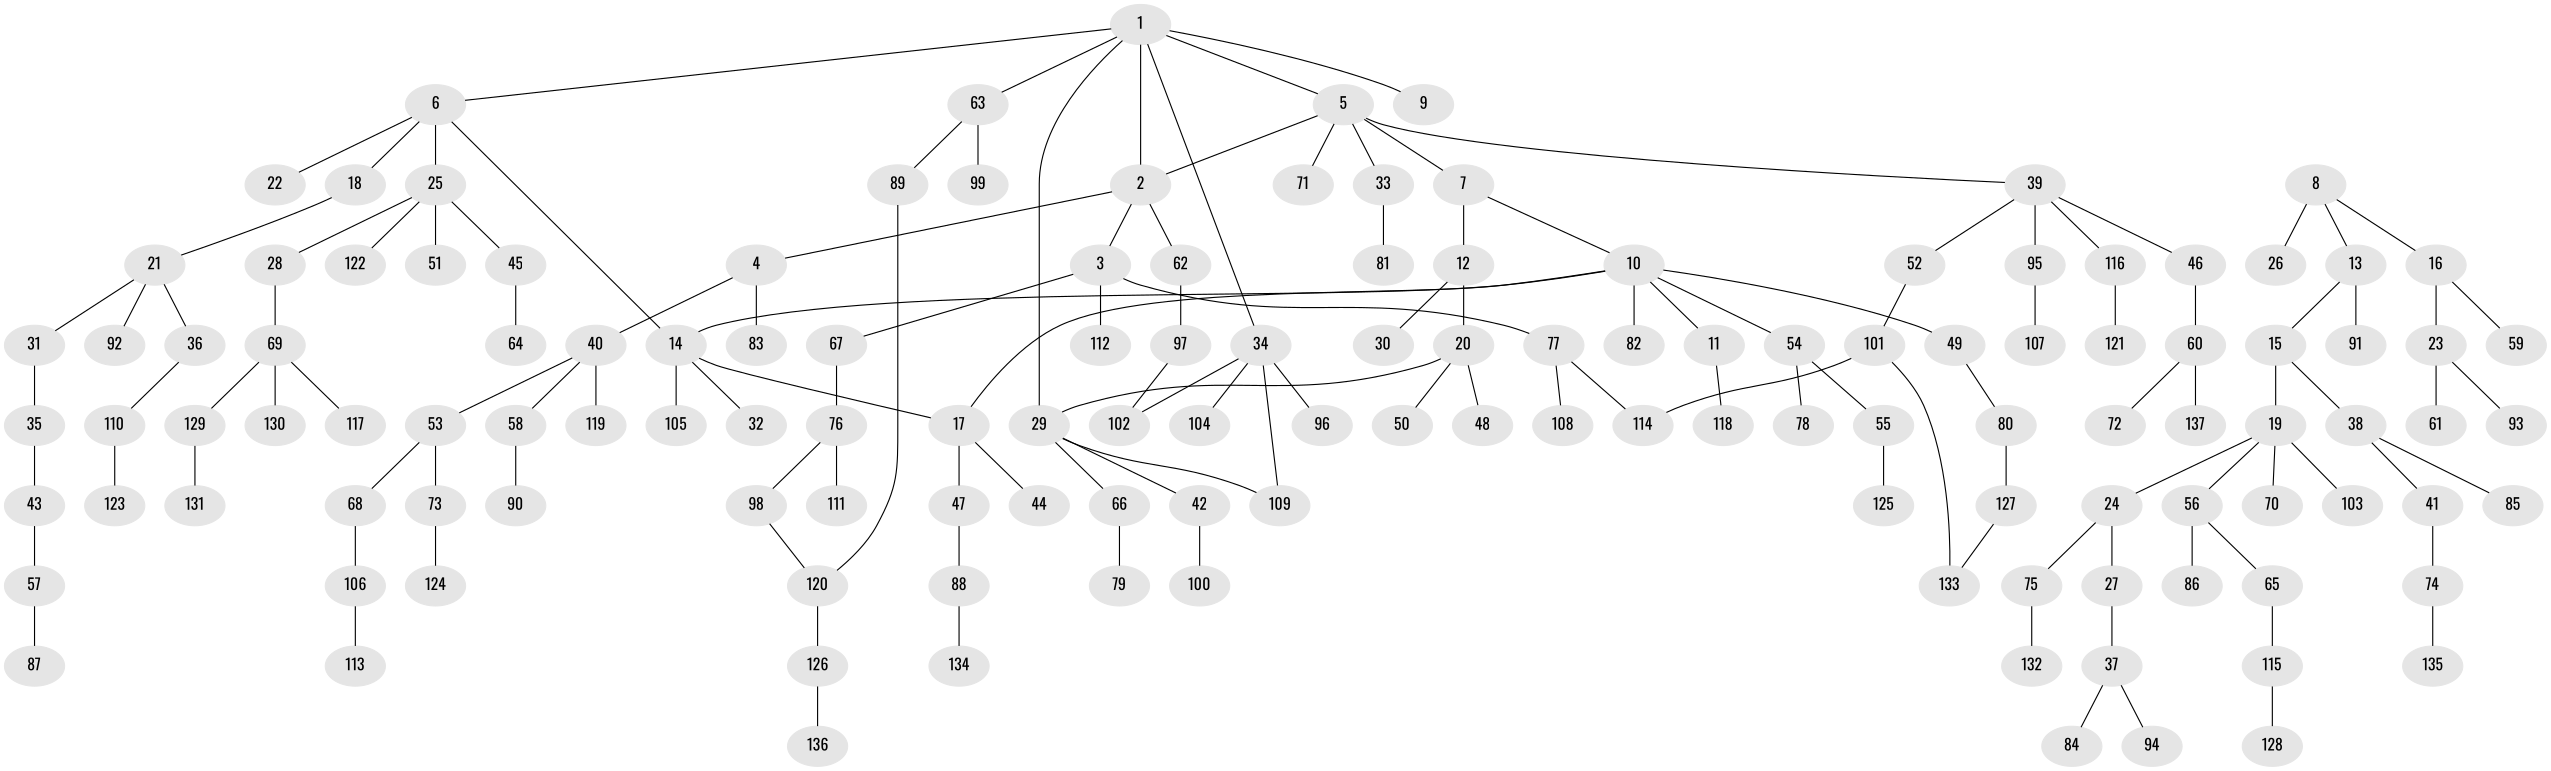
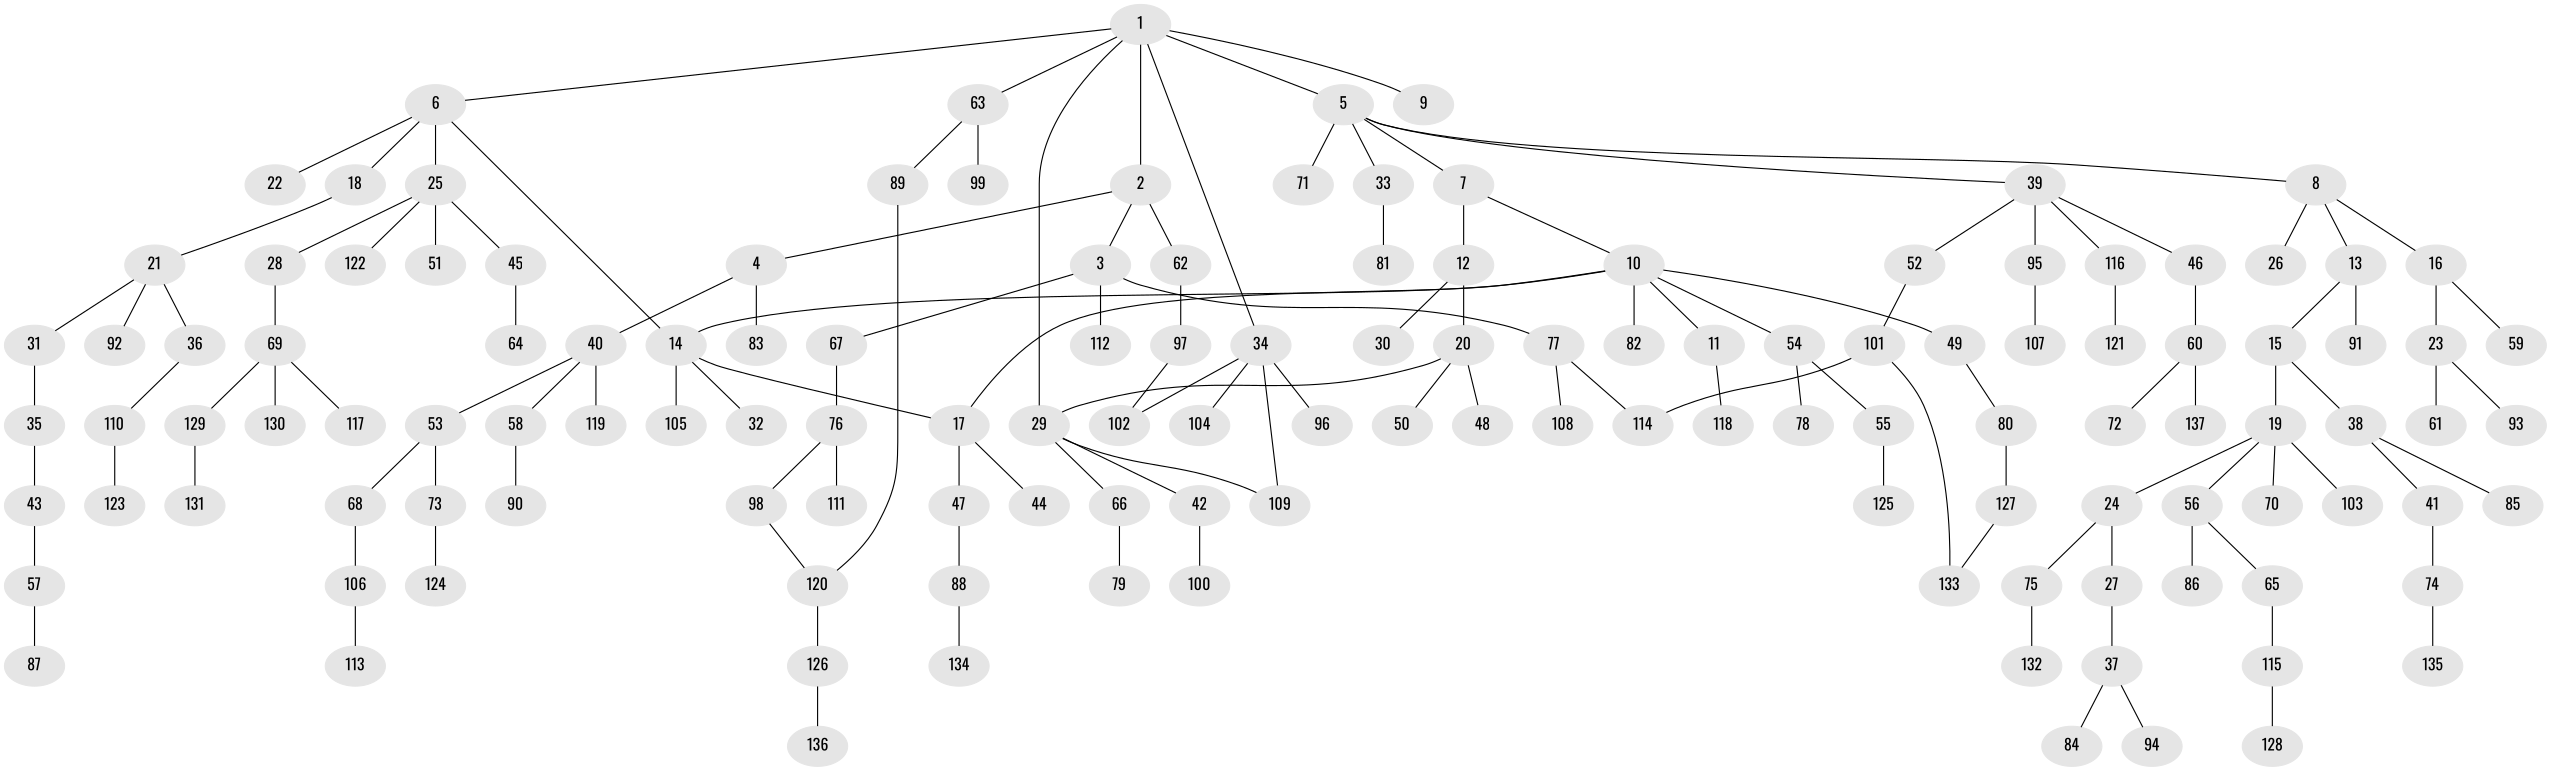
  graph {
    fontname=Oswald
    node [color=gray90 fontname=Oswald style=filled]
    edge [fontname=Oswald]
    1
    2
    5
    6
    9
    29
    34
    63
    3
    4
    62
    7
    8
    39
    71
    33
    14
    18
    22
    25
    42
    66
    109
    96
    102
    104
    89
    99
    67
    77
    112
    40
    83
    97
    76
    108
    114
    53
    58
    119
    10
    12
    13
    16
    26
    46
    52
    95
    116
    17
    32
    105
    21
    28
    45
    51
    122
    11
    49
    54
    82
    20
    30
    81
    15
    91
    23
    59
    118
    44
    47
    80
    55
    78
    48
    50
    19
    38
    24
    56
    70
    103
    41
    85
    61
    93
    88
    31
    36
    92
    27
    75
    65
    86
    35
    110
    37
    132
    69
    64
    84
    94
    117
    129
    130
    100
    79
    43
    57
    123
    74
    60
    101
    107
    121
    68
    73
    90
    135
    87
    72
    137
    134
    127
    133
    106
    124
    125
    115
    120
    128
    98
    111
    113
    131
    126
    136
    1 -- 2
    1 -- 5
    1 -- 6
    1 -- 9
    1 -- 29
    1 -- 34
    1 -- 63
    2 -- 3
    2 -- 4
    2 -- 62
    5 -- 7
-   5 -- 2
+   5 -- 8
    5 -- 39
    5 -- 71
    5 -- 33
    6 -- 14
    6 -- 18
    6 -- 22
    6 -- 25
    29 -- 42
    29 -- 66
    29 -- 109
    34 -- 109
    34 -- 96
    34 -- 102
    34 -- 104
    63 -- 89
    63 -- 99
    3 -- 67
    3 -- 77
    3 -- 112
    4 -- 40
    4 -- 83
    62 -- 97
    7 -- 10
    7 -- 12
    8 -- 13
    8 -- 16
    8 -- 26
    39 -- 46
    39 -- 52
    39 -- 95
    39 -- 116
    33 -- 81
    14 -- 17
    14 -- 32
    14 -- 105
    18 -- 21
    25 -- 28
    25 -- 45
    25 -- 51
    25 -- 122
    42 -- 100
    66 -- 79
    89 -- 120
    67 -- 76
    77 -- 108
    77 -- 114
    40 -- 53
    40 -- 58
    40 -- 119
    97 -- 102
    76 -- 98
    76 -- 111
    53 -- 68
    53 -- 73
    58 -- 90
    10 -- 14
    10 -- 17
    10 -- 11
    10 -- 49
    10 -- 54
    10 -- 82
    12 -- 20
    12 -- 30
    13 -- 15
    13 -- 91
    16 -- 23
    16 -- 59
    46 -- 60
    52 -- 101
    95 -- 107
    116 -- 121
    17 -- 44
    17 -- 47
    21 -- 31
    21 -- 36
    21 -- 92
    28 -- 69
    45 -- 64
    11 -- 118
    49 -- 80
    54 -- 55
    54 -- 78
    20 -- 29
    20 -- 48
    20 -- 50
    15 -- 19
    15 -- 38
    23 -- 61
    23 -- 93
    47 -- 88
    80 -- 127
    55 -- 125
    19 -- 24
    19 -- 56
    19 -- 70
    19 -- 103
    38 -- 41
    38 -- 85
    24 -- 27
    24 -- 75
    56 -- 65
    56 -- 86
    41 -- 74
    88 -- 134
    31 -- 35
    36 -- 110
    27 -- 37
    75 -- 132
    65 -- 115
    35 -- 43
    110 -- 123
    37 -- 84
    37 -- 94
    69 -- 117
    69 -- 129
    69 -- 130
    129 -- 131
    43 -- 57
    57 -- 87
    74 -- 135
    60 -- 72
    60 -- 137
    101 -- 114
    101 -- 133
    68 -- 106
    73 -- 124
    127 -- 133
    106 -- 113
    115 -- 128
    120 -- 126
    98 -- 120
    126 -- 136
  }
